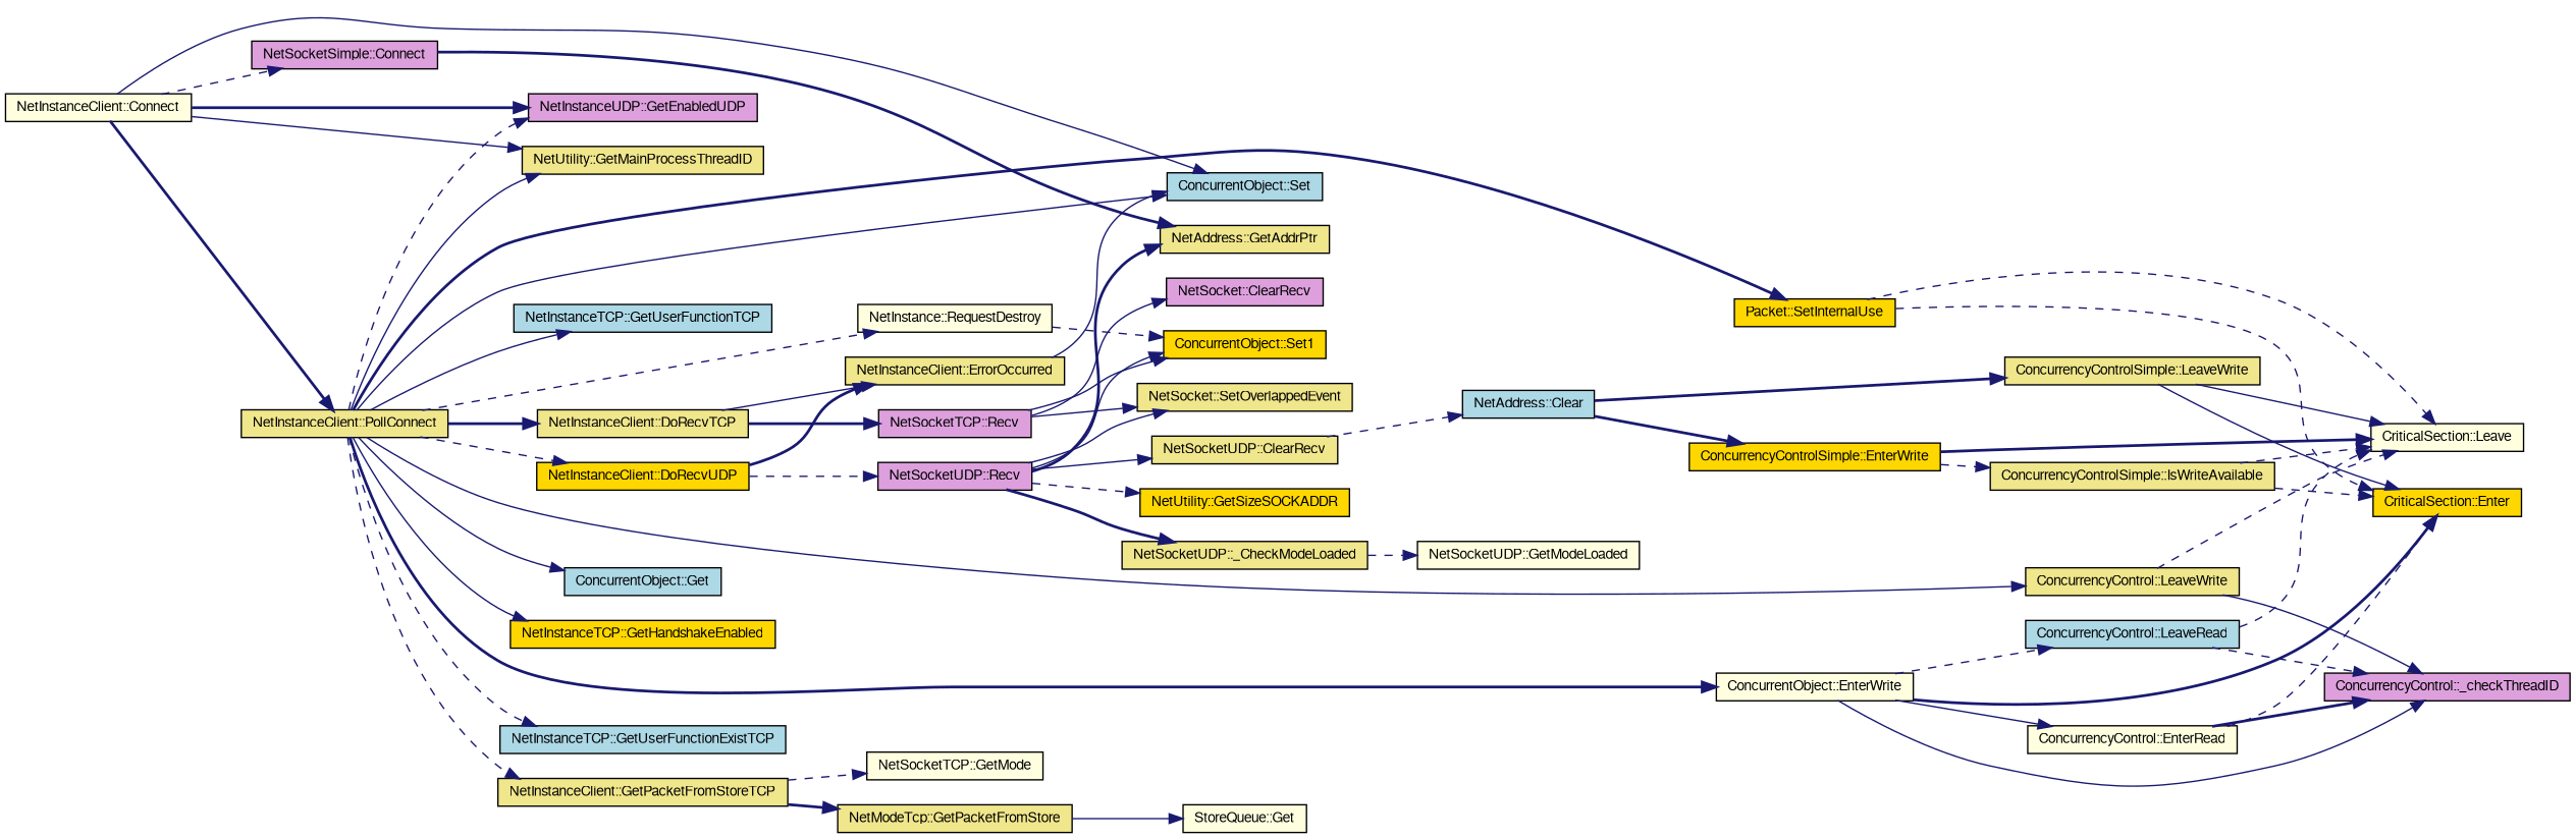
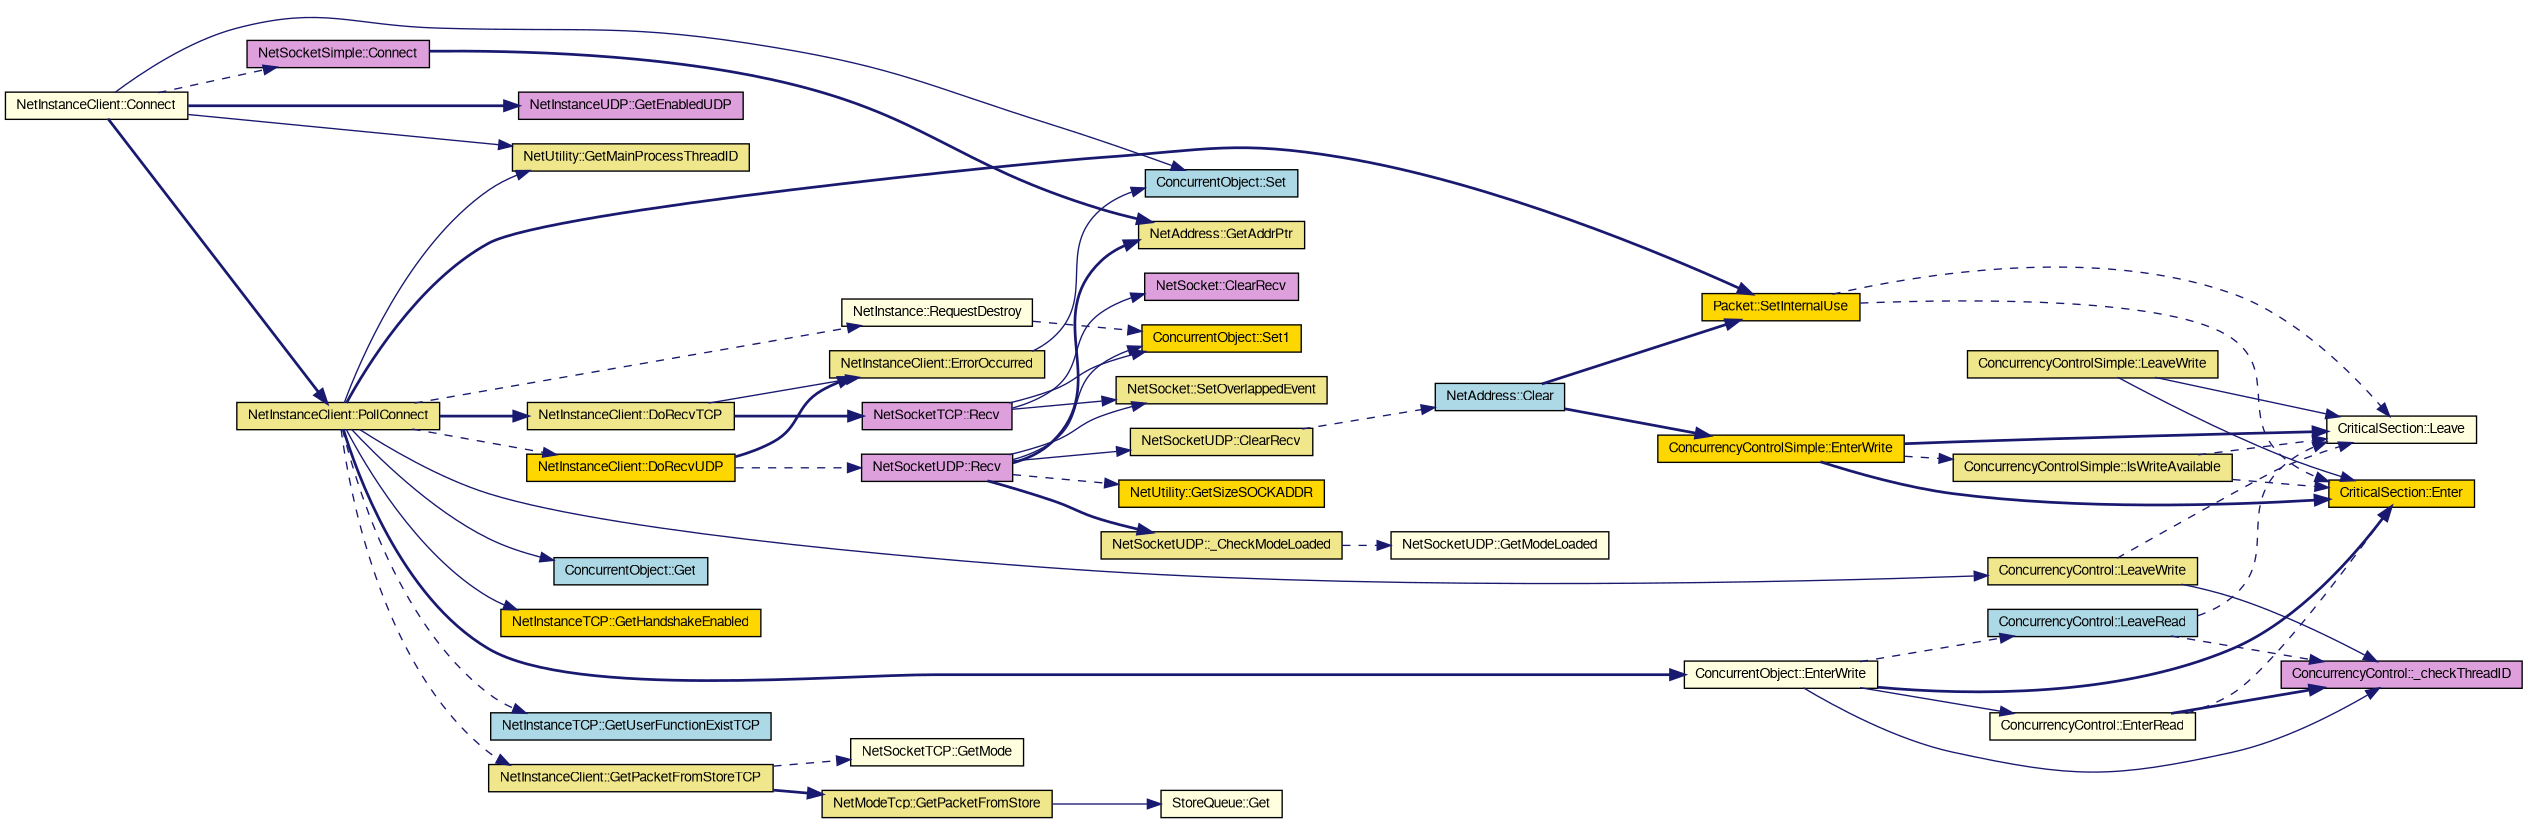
  digraph {
    rankdir=LR
    node [color=black fillcolor=khaki fontname=FreeSans fontsize=10 shape=record style=filled]
    edge [color=midnightblue fontname=FreeSans fontsize=10 labelfontname=FreeSans labelfontsize=10 style=dashed]
    n1 [fillcolor=lightyellow fontcolor=black height=0.2 label="NetInstanceClient::Connect" width=0.4]
    n2 [fillcolor=plum height=0.2 label="NetSocketSimple::Connect" width=0.4]
    n3 [fillcolor=plum height=0.2 label="NetInstanceUDP::GetEnabledUDP" width=0.4]
    n4 [height=0.2 label="NetUtility::GetMainProcessThreadID" width=0.4]
    n5 [height=0.2 label="NetInstanceClient::PollConnect" width=0.4]
    n6 [fillcolor=lightblue height=0.2 label="ConcurrentObject::Set" width=0.4]
    n7 [height=0.2 label="NetAddress::GetAddrPtr" width=0.4]
    n8 [height=0.2 label="NetInstanceClient::DoRecvTCP" width=0.4]
    n9 [fillcolor=gold height=0.2 label="NetInstanceClient::DoRecvUDP" width=0.4]
    n10 [fillcolor=lightyellow height=0.2 label="ConcurrentObject::EnterWrite" width=0.4]
    n11 [fillcolor=lightblue height=0.2 label="ConcurrentObject::Get" width=0.4]
    n12 [fillcolor=gold height=0.2 label="NetInstanceTCP::GetHandshakeEnabled" width=0.4]
    n13 [height=0.2 label="NetInstanceClient::GetPacketFromStoreTCP" width=0.4]
    n14 [fillcolor=lightblue height=0.2 label="NetInstanceTCP::GetUserFunctionExistTCP" width=0.4]
-   n15 [fillcolor=lightblue height=0.2 label="NetInstanceTCP::GetUserFunctionTCP" width=0.4]
    n16 [height=0.2 label="ConcurrencyControl::LeaveWrite" width=0.4]
    n17 [fillcolor=lightyellow height=0.2 label="NetInstance::RequestDestroy" width=0.4]
    n18 [fillcolor=gold height=0.2 label="Packet::SetInternalUse" width=0.4]
    n19 [height=0.2 label="NetInstanceClient::ErrorOccurred" width=0.4]
    n20 [fillcolor=plum height=0.2 label="NetSocketTCP::Recv" width=0.4]
    n21 [fillcolor=plum height=0.2 label="NetSocketUDP::Recv" width=0.4]
    n22 [fillcolor=gold height=0.2 label="CriticalSection::Enter" width=0.4]
    n23 [fillcolor=plum height=0.2 label="ConcurrencyControl::_checkThreadID" width=0.4]
    n24 [fillcolor=lightyellow height=0.2 label="ConcurrencyControl::EnterRead" width=0.4]
    n25 [fillcolor=lightblue height=0.2 label="ConcurrencyControl::LeaveRead" width=0.4]
    n26 [fillcolor=lightyellow height=0.2 label="NetSocketTCP::GetMode" width=0.4]
    n27 [height=0.2 label="NetModeTcp::GetPacketFromStore" width=0.4]
    n28 [fillcolor=lightyellow height=0.2 label="CriticalSection::Leave" width=0.4]
    n29 [fillcolor=gold height=0.2 label="ConcurrentObject::Set1" width=0.4]
    n30 [fillcolor=plum height=0.2 label="NetSocket::ClearRecv" width=0.4]
    n31 [height=0.2 label="NetSocket::SetOverlappedEvent" width=0.4]
    n32 [height=0.2 label="NetSocketUDP::_CheckModeLoaded" width=0.4]
    n33 [height=0.2 label="NetSocketUDP::ClearRecv" width=0.4]
    n34 [fillcolor=gold height=0.2 label="NetUtility::GetSizeSOCKADDR" width=0.4]
    n35 [fillcolor=lightyellow height=0.2 label="NetSocketUDP::GetModeLoaded" width=0.4]
    n36 [fillcolor=lightblue height=0.2 label="NetAddress::Clear" width=0.4]
    n37 [fillcolor=gold height=0.2 label="ConcurrencyControlSimple::EnterWrite" width=0.4]
    n38 [height=0.2 label="ConcurrencyControlSimple::LeaveWrite" width=0.4]
    n39 [height=0.2 label="ConcurrencyControlSimple::IsWriteAvailable" width=0.4]
    n40 [fillcolor=lightyellow height=0.2 label="StoreQueue::Get" width=0.4]
    n1 -> n2
    n1 -> n3 [style=bold]
    n1 -> n4 [style=solid]
    n1 -> n5 [style=bold]
    n1 -> n6 [style=solid]
    n2 -> n7 [style=bold]
-   n5 -> n3
    n5 -> n4 [style=solid]
-   n5 -> n6 [style=solid]
    n5 -> n8 [style=bold]
    n5 -> n9
    n5 -> n10 [style=bold]
    n5 -> n11 [style=solid]
    n5 -> n12 [style=solid]
    n5 -> n13
    n5 -> n14
-   n5 -> n15 [style=solid]
    n5 -> n16 [style=solid]
    n5 -> n17
    n5 -> n18 [style=bold]
    n8 -> n19 [style=solid]
    n8 -> n20 [style=bold]
    n9 -> n19 [style=bold]
    n9 -> n21
    n10 -> n22 [style=bold]
    n10 -> n23 [style=solid]
    n10 -> n24 [style=solid]
    n10 -> n25
    n13 -> n26
    n13 -> n27 [style=bold]
    n16 -> n23 [style=solid]
    n16 -> n28
    n17 -> n29
    n18 -> n22
    n18 -> n28
    n19 -> n6 [style=solid]
    n20 -> n29 [style=solid]
    n20 -> n30 [style=solid]
    n20 -> n31 [style=solid]
    n21 -> n7 [style=bold]
    n21 -> n29 [style=solid]
    n21 -> n31 [style=solid]
    n21 -> n32 [style=bold]
    n21 -> n33 [style=solid]
    n21 -> n34
    n24 -> n22
    n24 -> n23 [style=bold]
    n25 -> n23
    n25 -> n28
    n27 -> n40 [style=solid]
    n32 -> n35
    n33 -> n36
    n36 -> n37 [style=bold]
-   n36 -> n38 [style=bold]
+   n36 -> n18 [style=bold]
+   n37 -> n22 [style=bold]
    n37 -> n28 [style=bold]
    n37 -> n39
    n38 -> n22 [style=solid]
    n38 -> n28 [style=solid]
    n39 -> n22
    n39 -> n28
  }
